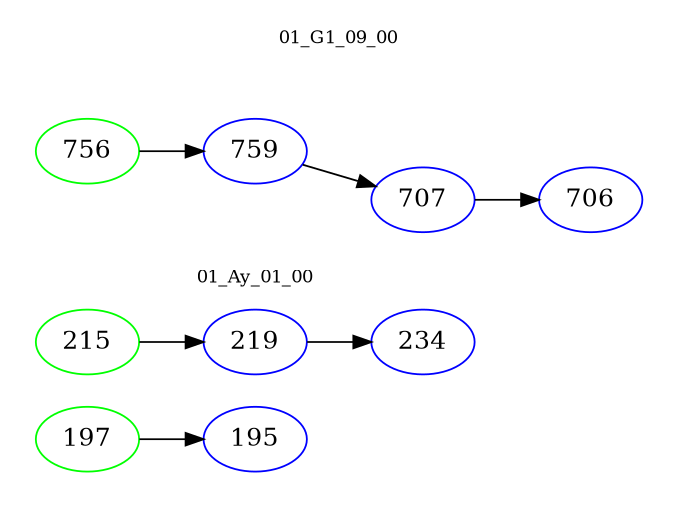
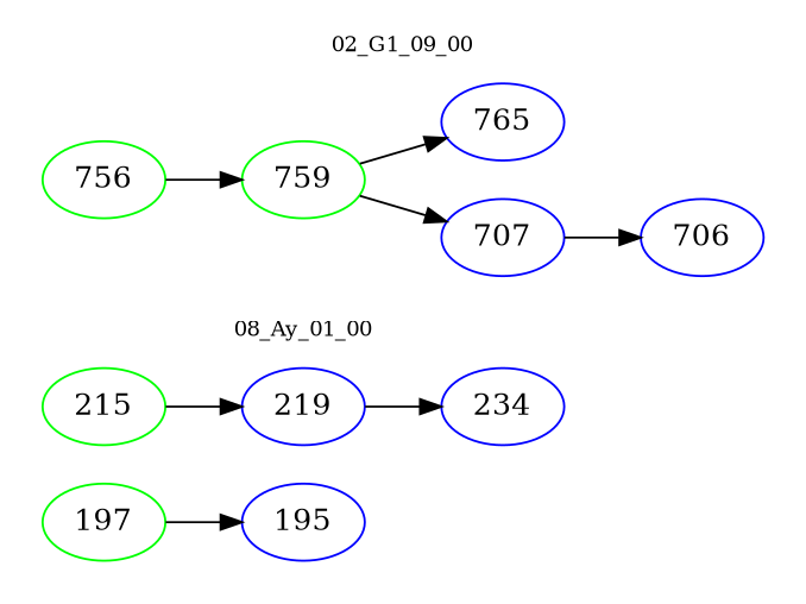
  digraph {
    rankdir=LR
    node [color=blue]
    edge [color=black]
    n1 [color=green label=215]
    n2 [color=green label=197]
    n3 [label=219]
    n4 [label=195]
    n5 [label=234]
    n6 [color=green label=756]
    n7 [label=707]
-   n8 [label=759]
+   n8 [color=green label=759]
    n9 [label=706]
+   n10 [label=765]
    subgraph cluster_1 {
      color=white
      fontsize=10
-     label="01_Ay_01_00"
+     label="08_Ay_01_00"
      n1
      n2
      n3
      n4
      n5
    }
    subgraph cluster_2 {
      color=white
      fontsize=10
-     label="01_G1_09_00"
+     label="02_G1_09_00"
      n6
      n7
      n8
      n9
+     n10
    }
    n1 -> n3
    n2 -> n4
    n3 -> n5
    n6 -> n8
    n7 -> n9
    n8 -> n7
+   n8 -> n10
  }
